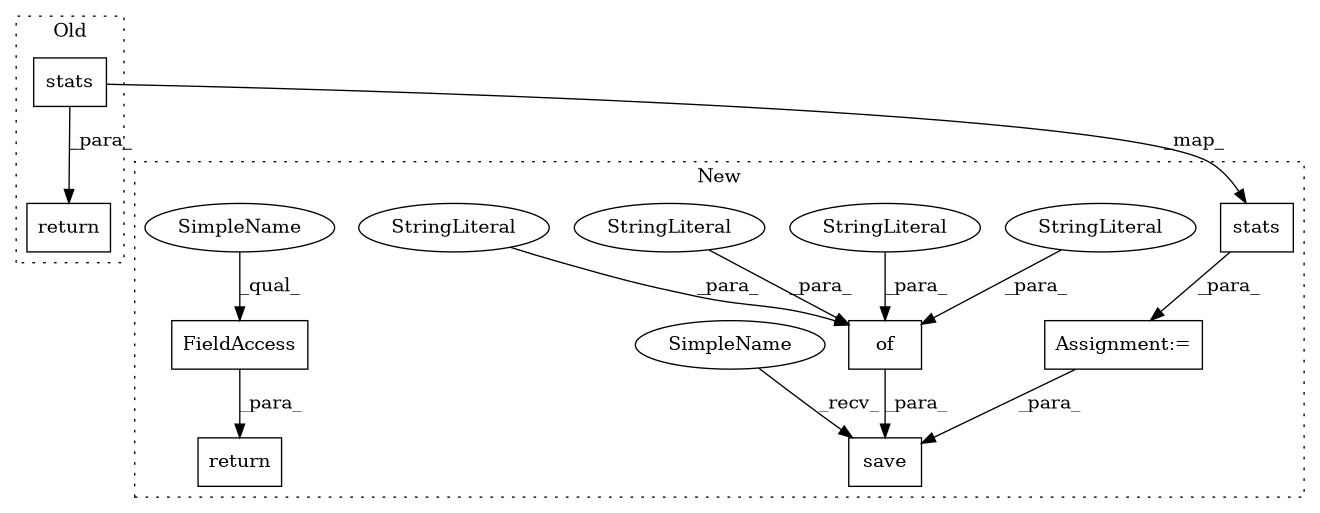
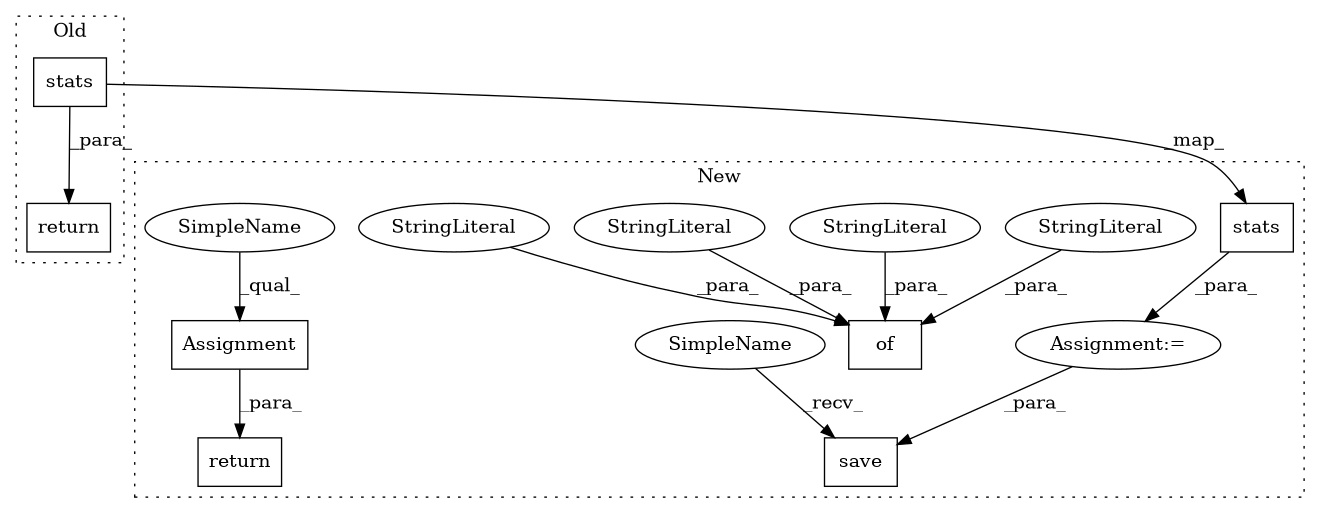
  digraph {
    node [a=32 l=7 s=5197 shape=box]
    n1 [l="6,1" label=stats s="5034,5086"]
    n2 [a=41 label=return s=5017]
    n3 [l="6,1" label=stats s="5048,5100"]
-   n4 [a=7 l=1 label="Assignment:=" s=5037]
-   n5 [a=22 l=10 label=FieldAccess]
+   n4 [a=7 l=1 label="Assignment:=" s=5037 shape=ellipse]
+   n5 [a=22 l=10 label=Assignment]
    n6 [l="3,1" label=of s="5124,5180"]
    n7 [l="5,1" label=save s="5115,5181"]
    n8 [a=45 label=StringLiteral s=5139 shape=ellipse]
    n9 [a=45 label=StringLiteral s=5167 shape=ellipse]
    n10 [a=45 l=6 label=StringLiteral s=5127 shape=ellipse]
    n11 [a=45 label=StringLiteral s=5153 shape=ellipse]
    n12 [a=41 label=return s=5190]
    n13 [a=42 l=5 label=SimpleName s=5109 shape=ellipse]
    n14 [a=42 l=5 label=SimpleName shape=ellipse]
    subgraph cluster_1 {
      label=Old
      style=dotted
      n1
      n2
    }
    subgraph cluster_2 {
      label=New
      style=dotted
      n3
      n4
      n5
      n6
      n7
      n8
      n9
      n10
      n11
      n12
      n13
      n14
    }
    n1 -> n2 [label=_para_]
    n1 -> n3 [label=_map_]
    n3 -> n4 [label=_para_]
    n4 -> n7 [label=_para_]
    n5 -> n12 [label=_para_]
-   n6 -> n7 [label=_para_]
    n8 -> n6 [label=_para_]
    n9 -> n6 [label=_para_]
    n10 -> n6 [label=_para_]
    n11 -> n6 [label=_para_]
    n13 -> n7 [label=_recv_]
    n14 -> n5 [label=_qual_]
  }
